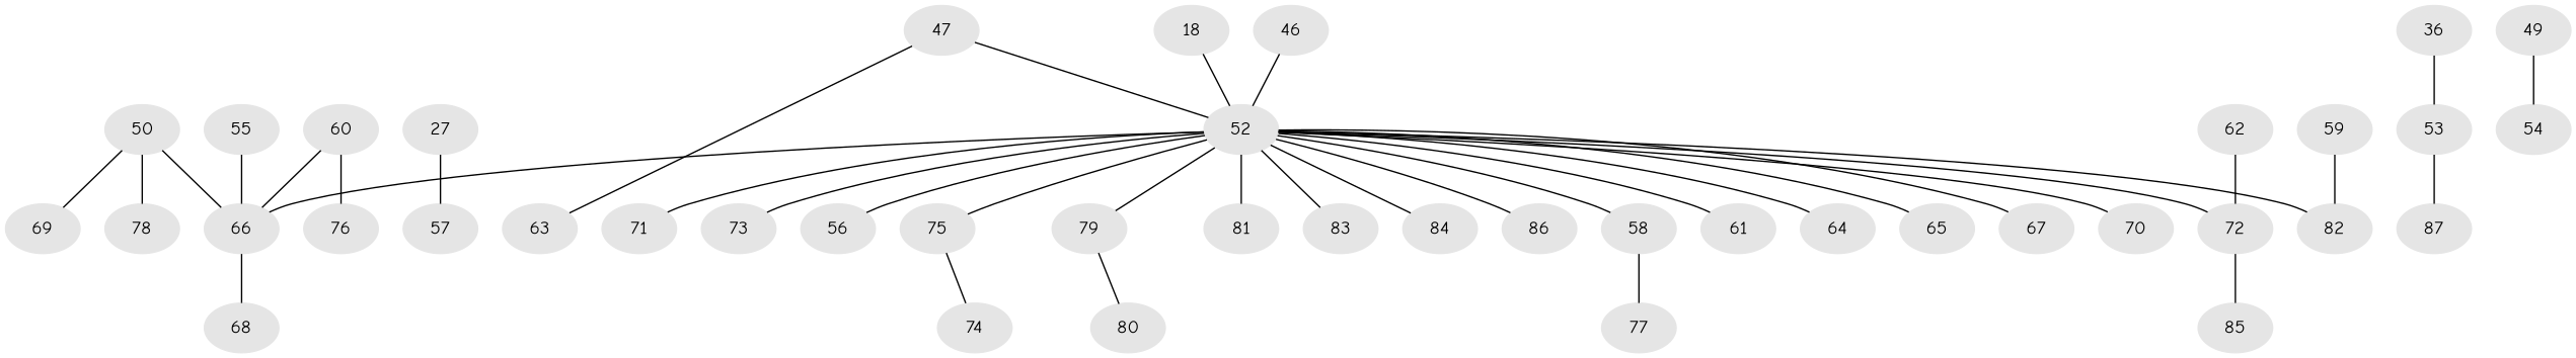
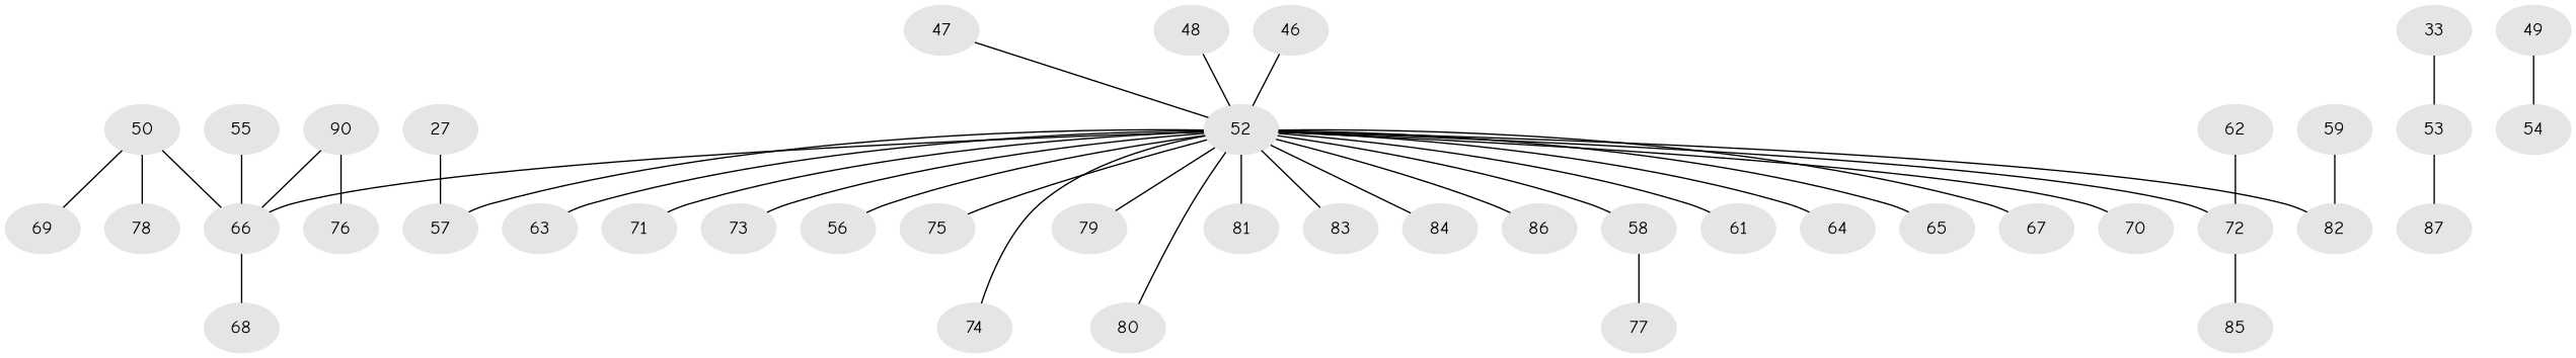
  graph {
    fontname="Comic Neue"
    node [color=gray90 fontname="Comic Neue" style=filled]
    edge [fontname="Comic Neue"]
    57 [super="+17"]
    27
-   33 [label=36]
+   33
    53
    87
    52 [super="+18+16+7+19+11+22+24+30+39+29+34+45+43+41"]
    66 [super="+42"]
    56
    58
    61
    63
    64
    65
    67
    70
    71
    72 [super="+51"]
    73
    74
    75
    79
    80
    81
    82 [super="+40"]
    83
    84
    86
    46
    47
-   48 [label=18]
+   48
    49 [super="+44"]
    54
    68
    50
    69
    78
    77
    85
    55
    59
-   60
+   60 [label=90]
    76
    62
    27 -- 57
    33 -- 53
    53 -- 87
+   52 -- 57
    52 -- 66
    52 -- 56
    52 -- 58
    52 -- 61
-   47 -- 63
+   52 -- 63
    52 -- 64
    52 -- 65
    52 -- 67
    52 -- 70
    52 -- 71
    52 -- 72
    52 -- 73
-   75 -- 74
+   52 -- 74
    52 -- 75
    52 -- 79
-   79 -- 80
+   52 -- 80
    52 -- 81
    52 -- 82
    52 -- 83
    52 -- 84
    52 -- 86
    66 -- 68
    58 -- 77
    72 -- 85
    46 -- 52
    47 -- 52
    48 -- 52
    49 -- 54
    50 -- 66
    50 -- 69
    50 -- 78
    55 -- 66
    59 -- 82
    60 -- 66
    60 -- 76
    62 -- 72
  }
